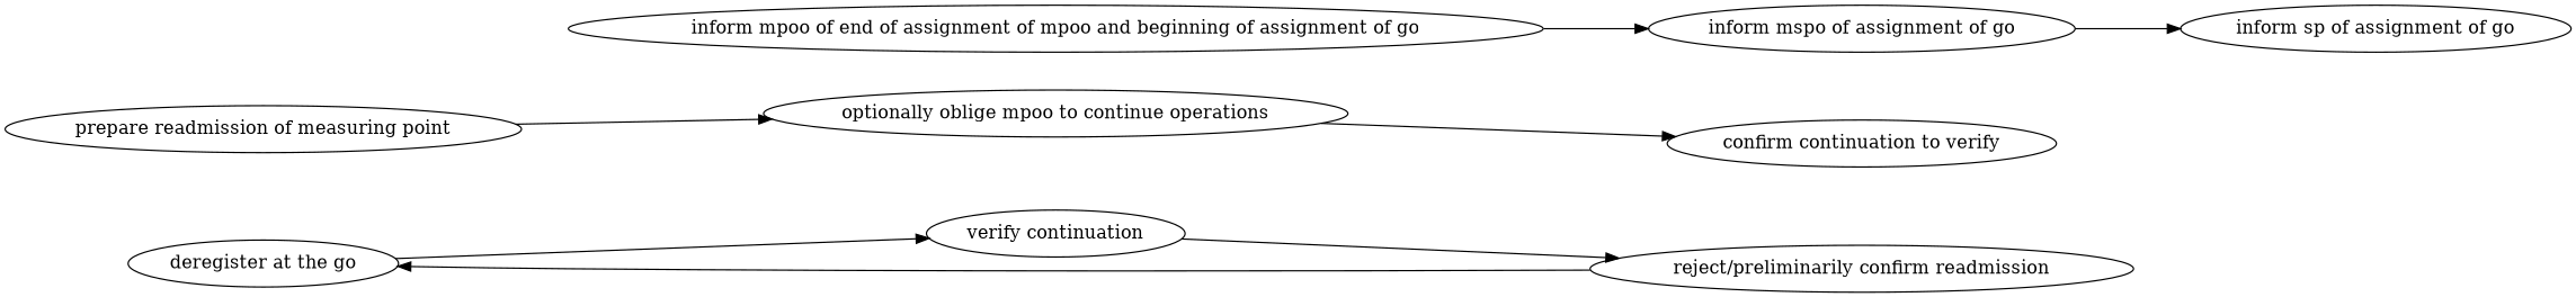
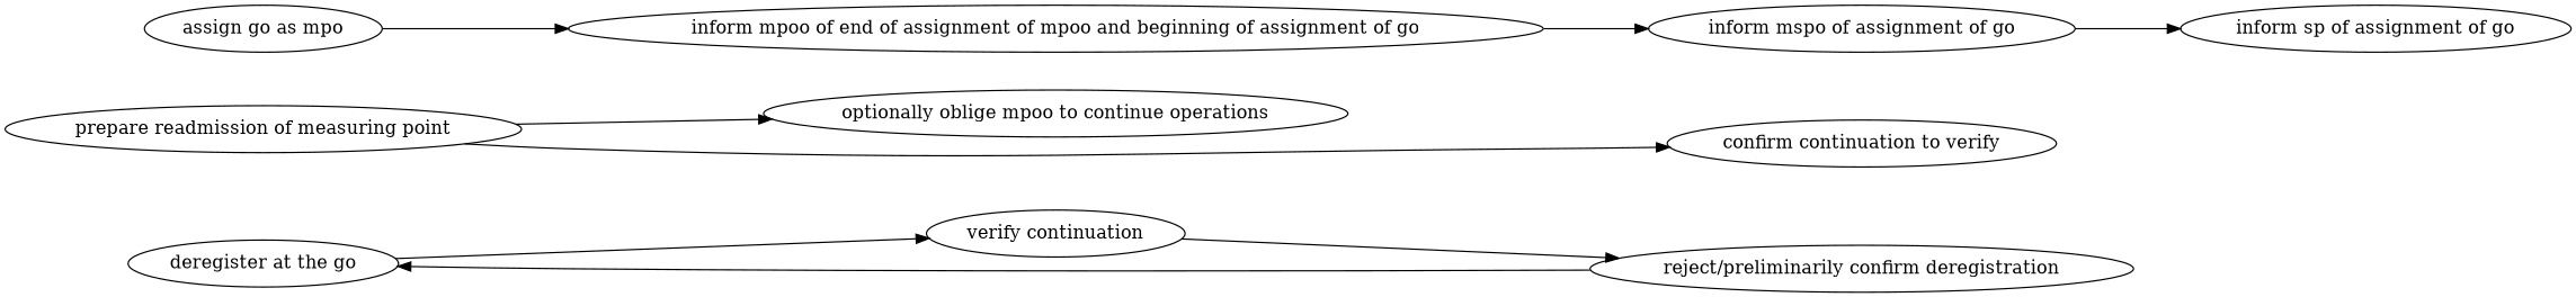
  strict digraph {
    rankdir=LR
    edge [attrs="{'type': 'flow', 'label': 'flow'}"]
    "deregister at the go" [attrs="{'type': 'Activity', 'label': 'deregister at the go'}"]
    n2 [attrs="{'type': 'Activity', 'label': 'verify deregistration'}" label="verify continuation"]
-   "reject/preliminarily confirm deregistration" [attrs="{'type': 'Activity', 'label': 'reject/preliminarily confirm deregistration'}" label="reject/preliminarily confirm readmission"]
+   "reject/preliminarily confirm deregistration" [attrs="{'type': 'Activity', 'label': 'reject/preliminarily confirm deregistration'}"]
    "prepare readmission of measuring point" [attrs="{'type': 'Activity', 'label': 'prepare readmission of measuring point'}"]
    "optionally oblige mpoo to continue operations" [attrs="{'type': 'Activity', 'label': 'optionally oblige mpoo to continue operations'}"]
    n6 [attrs="{'type': 'Activity', 'label': 'confirm continuation to mpoo'}" label="confirm continuation to verify"]
+   "assign go as mpo" [attrs="{'type': 'Activity', 'label': 'assign go as mpo'}"]
    "inform mpoo of end of assignment of mpoo and beginning of assignment of go" [attrs="{'type': 'Activity', 'label': 'inform mpoo of end of assignment of mpoo and beginning of assignment of go'}"]
    "inform mspo of assignment of go" [attrs="{'type': 'Activity', 'label': 'inform mspo of assignment of go'}"]
    "inform sp of assignment of go" [attrs="{'type': 'Activity', 'label': 'inform sp of assignment of go'}"]
    "deregister at the go" -> n2
    n2 -> "reject/preliminarily confirm deregistration"
    "reject/preliminarily confirm deregistration" -> "deregister at the go"
    "prepare readmission of measuring point" -> "optionally oblige mpoo to continue operations"
-   "optionally oblige mpoo to continue operations" -> n6
+   "prepare readmission of measuring point" -> n6
+   "assign go as mpo" -> "inform mpoo of end of assignment of mpoo and beginning of assignment of go"
    "inform mpoo of end of assignment of mpoo and beginning of assignment of go" -> "inform mspo of assignment of go"
    "inform mspo of assignment of go" -> "inform sp of assignment of go"
  }
